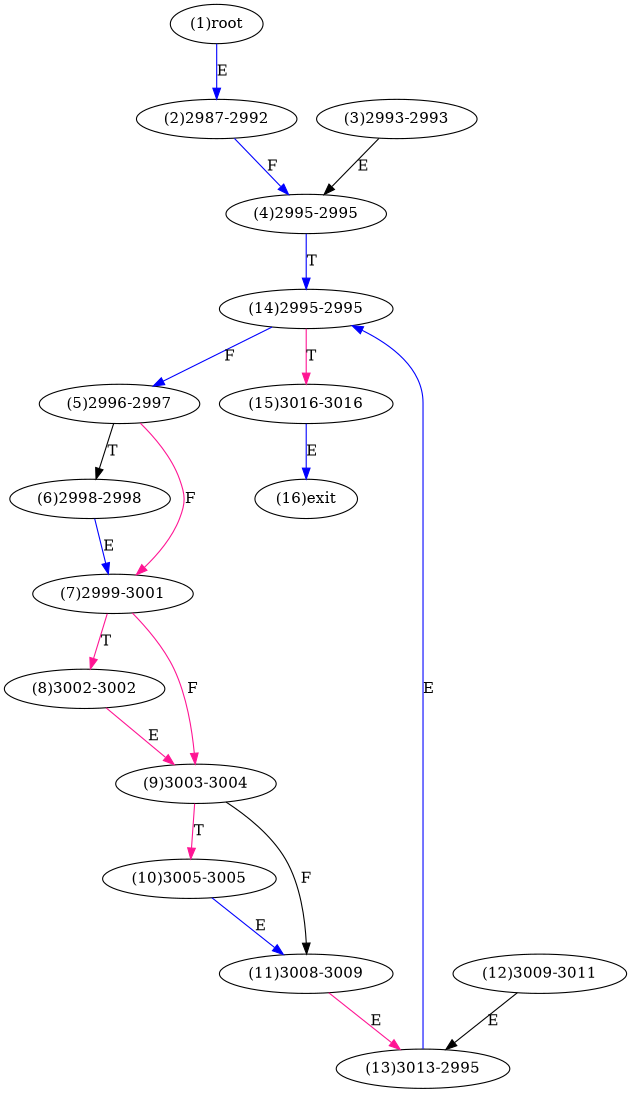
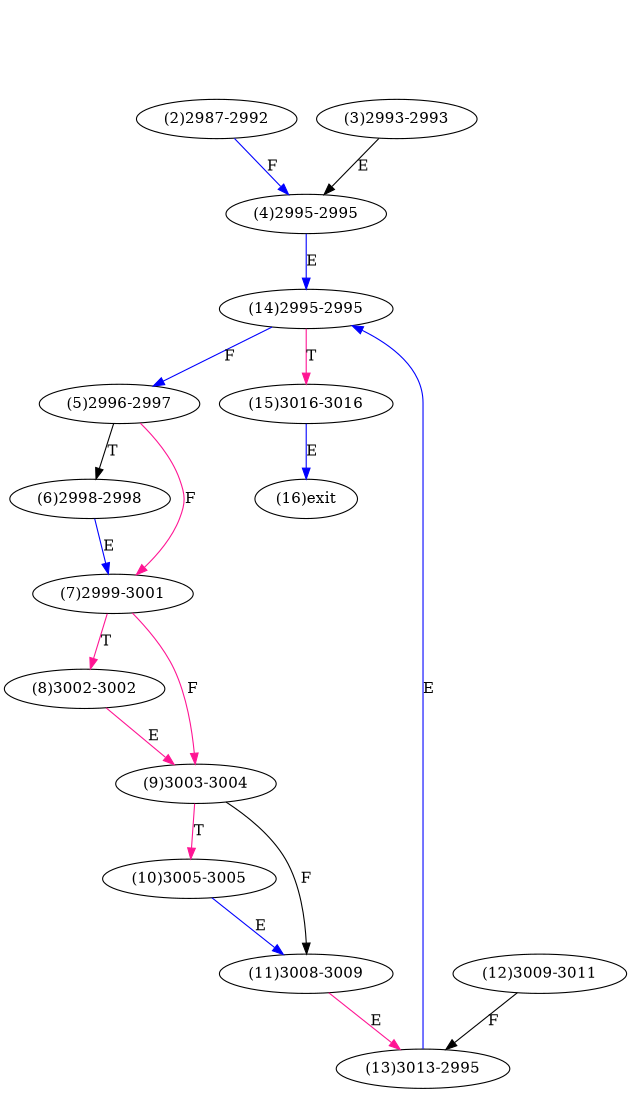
  digraph {
    edge [color=blue]
-   n1 [label="(1)root"]
    n2 [label="(2)2987-2992"]
    n3 [label="(4)2995-2995"]
    n4 [label="(3)2993-2993"]
    n5 [label="(14)2995-2995"]
    n6 [label="(5)2996-2997"]
    n7 [label="(15)3016-3016"]
    n8 [label="(6)2998-2998"]
    n9 [label="(7)2999-3001"]
    n10 [label="(8)3002-3002"]
    n11 [label="(9)3003-3004"]
    n12 [label="(10)3005-3005"]
    n13 [label="(11)3008-3009"]
    n14 [label="(13)3013-2995"]
    n15 [label="(12)3009-3011"]
    n16 [label="(16)exit"]
-   n1 -> n2 [label=E]
    n2 -> n3 [label=F]
-   n3 -> n5 [label=T]
+   n3 -> n5 [label=E]
    n4 -> n3 [color=black label=E]
    n5 -> n6 [label=F]
    n5 -> n7 [color=deeppink label=T]
    n6 -> n8 [color=black label=T]
    n6 -> n9 [color=deeppink label=F]
    n7 -> n16 [label=E]
    n8 -> n9 [label=E]
    n9 -> n10 [color=deeppink label=T]
    n9 -> n11 [color=deeppink label=F]
    n10 -> n11 [color=deeppink label=E]
    n11 -> n12 [color=deeppink label=T]
    n11 -> n13 [color=black label=F]
    n12 -> n13 [label=E]
    n13 -> n14 [color=deeppink label=E]
    n14 -> n5 [label=E]
-   n15 -> n14 [color=black label=E]
+   n15 -> n14 [color=black label=F]
  }
